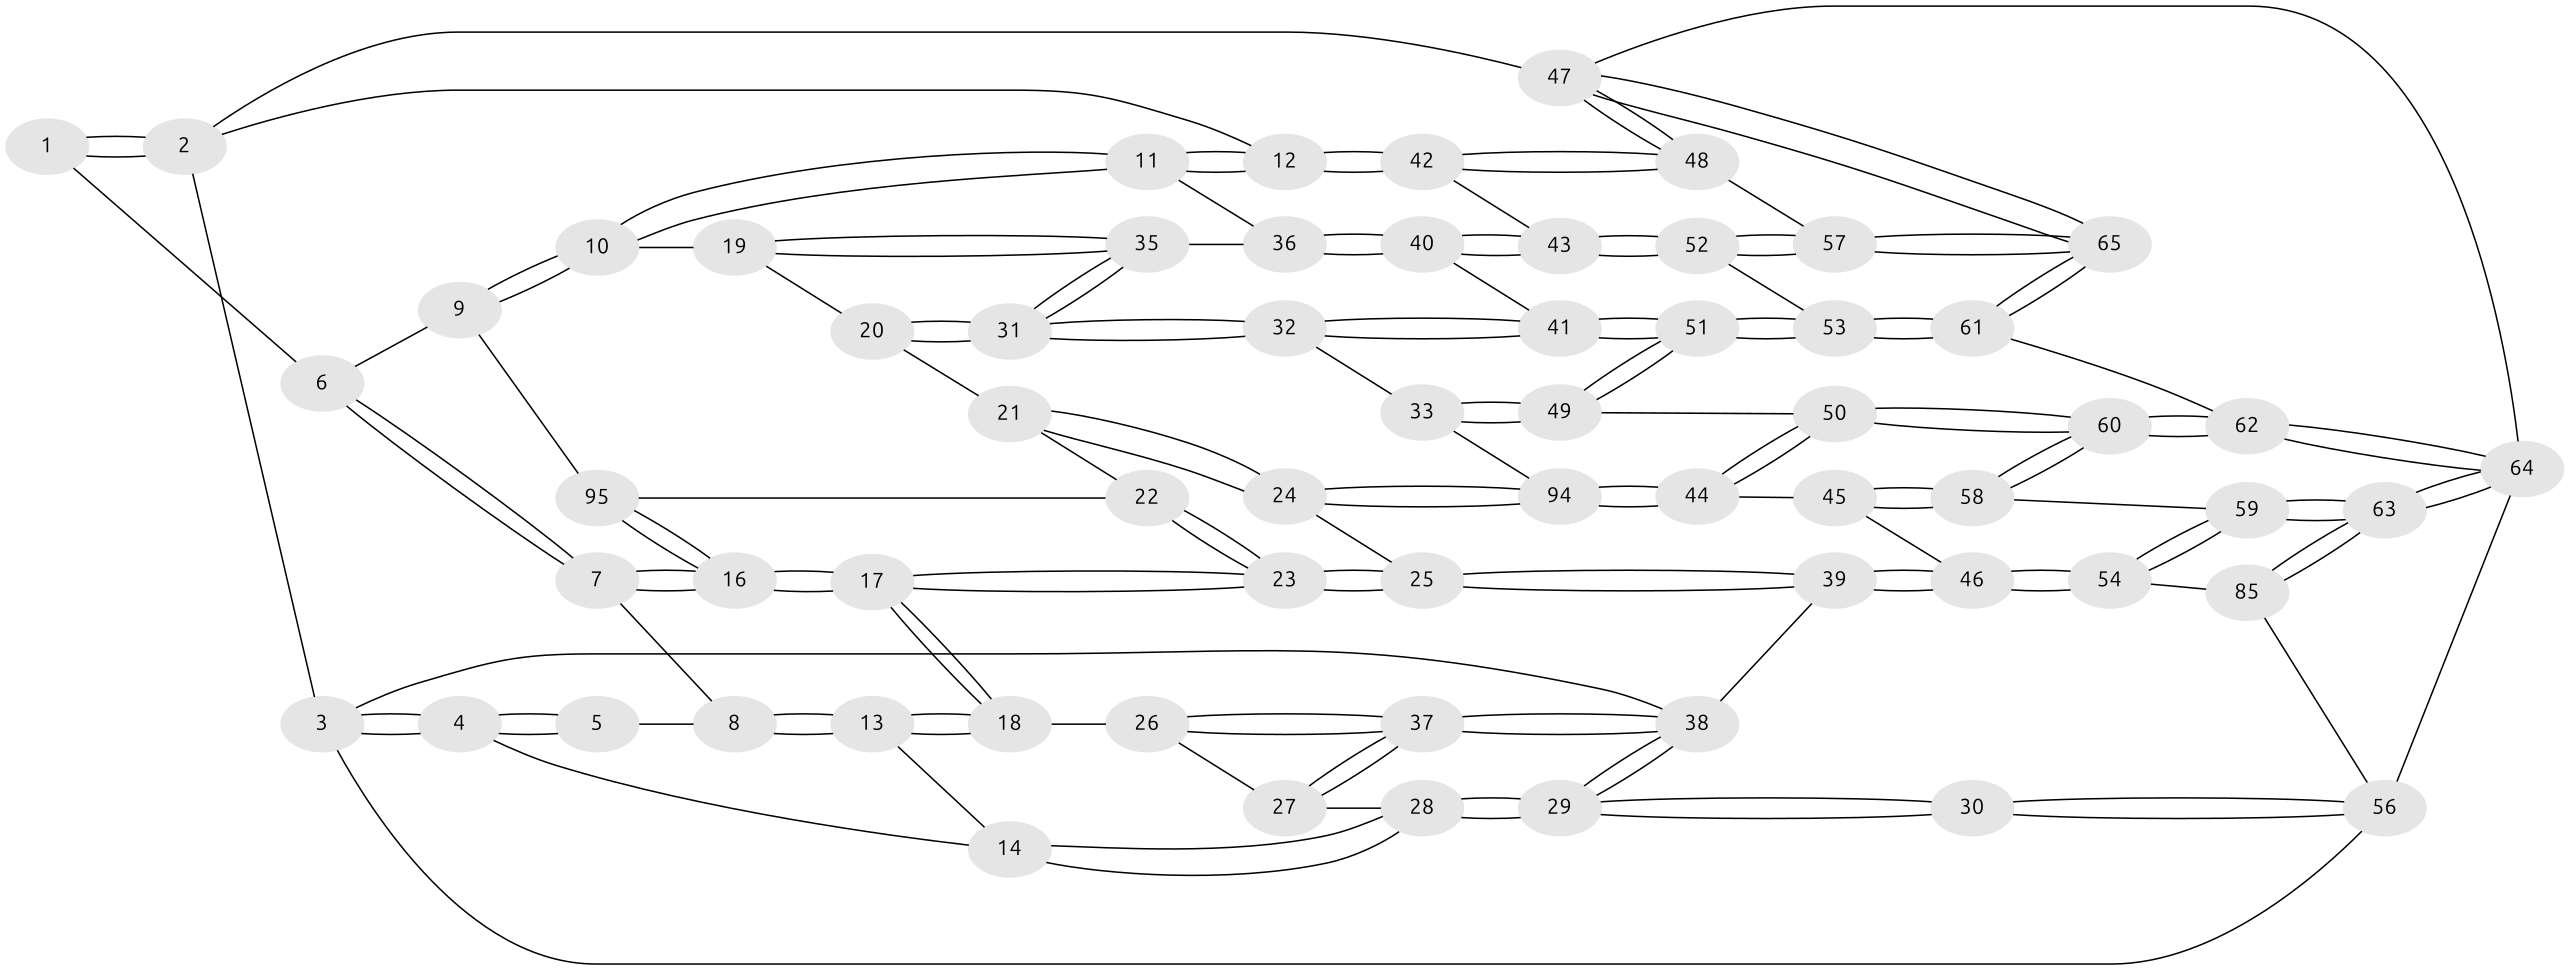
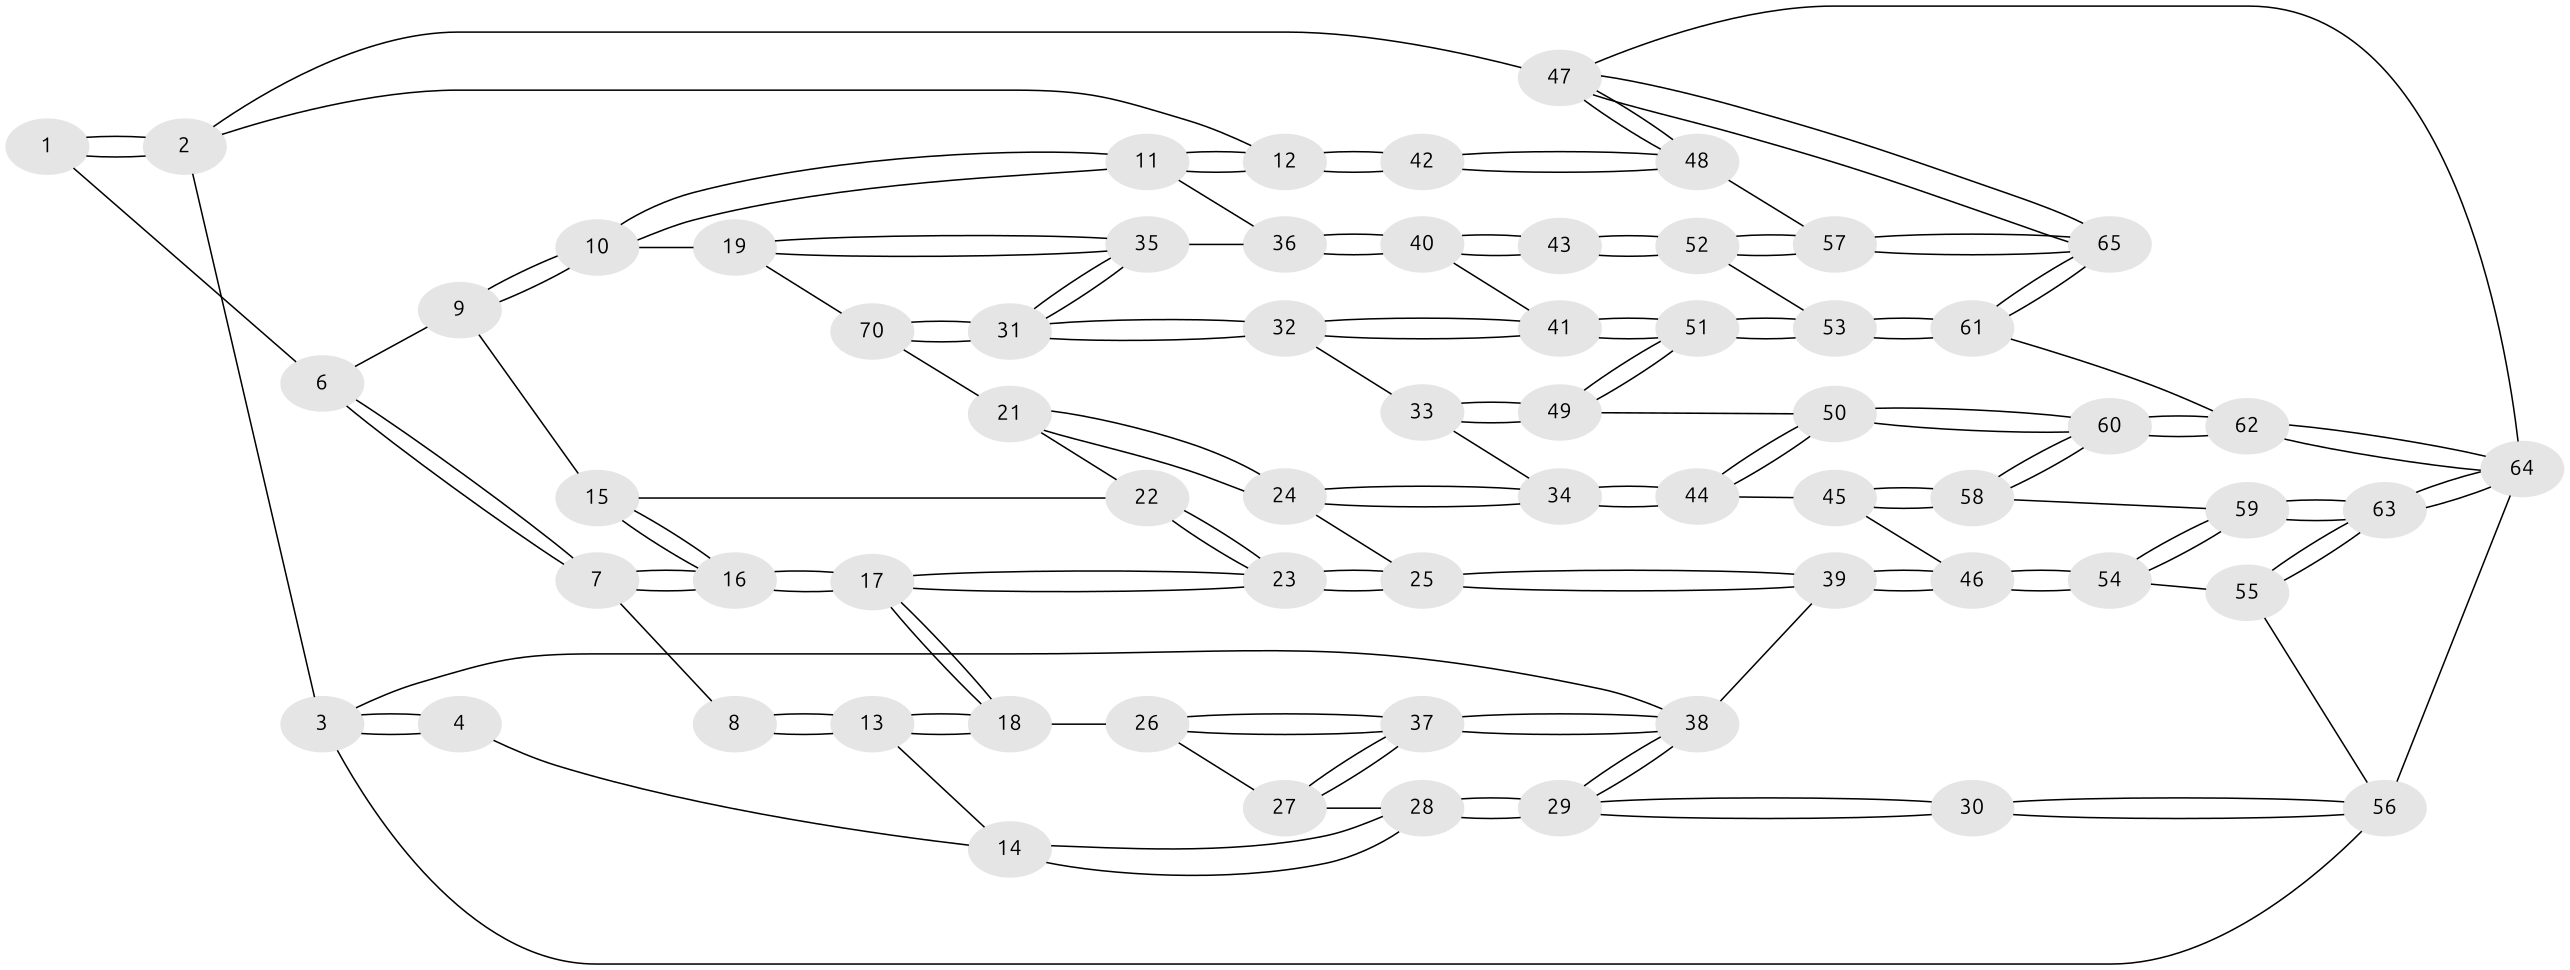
  graph {
    fontname=Ubuntu
    rankdir=LR
    node [color=gray90 fontname=Ubuntu style=filled]
    edge [fontname=Ubuntu]
    1
    2
    6
    3
    12
    47
    7
    9
    4
    56
    38
    42
    48
    64
    65
-   5
    14
    30
    8
    28
    13
    16
    10
-   15 [label=95]
+   15
    17
    18
    11
    19
    22
    36
-   20
+   20 [label=70]
    35
    40
    43
    26
    29
    23
    25
    27
    37
    21
    31
    24
    32
-   34 [label=94]
+   34
    39
    44
    46
    33
    41
    49
    51
    50
    45
    54
    52
    53
    57
    58
    60
    59
-   55 [label=85]
+   55
    62
    61
    63
    1 -- 2
    1 -- 2
    1 -- 6
    2 -- 3
    2 -- 12
    2 -- 47
    6 -- 7
    6 -- 7
    6 -- 9
    3 -- 4
    3 -- 4
    3 -- 56
    3 -- 38
    12 -- 42
    12 -- 42
    47 -- 48
    47 -- 48
    47 -- 64
    47 -- 65
    47 -- 65
    7 -- 8
    7 -- 16
    7 -- 16
    9 -- 10
    9 -- 10
    9 -- 15
-   4 -- 5
-   4 -- 5
    4 -- 14
    56 -- 64
    38 -- 39
    42 -- 48
    42 -- 48
-   42 -- 43
    48 -- 57
-   5 -- 8
    14 -- 28
    14 -- 28
    30 -- 56
    30 -- 56
    8 -- 13
    8 -- 13
    28 -- 29
    28 -- 29
    13 -- 14
    13 -- 18
    13 -- 18
    16 -- 17
    16 -- 17
    10 -- 11
    10 -- 11
    10 -- 19
    15 -- 16
    15 -- 16
    15 -- 22
    17 -- 18
    17 -- 18
    17 -- 23
    17 -- 23
    18 -- 26
    11 -- 12
    11 -- 12
    11 -- 36
    19 -- 20
    19 -- 35
    19 -- 35
    22 -- 23
    22 -- 23
    36 -- 40
    36 -- 40
    20 -- 21
    20 -- 31
    20 -- 31
    35 -- 36
    40 -- 43
    40 -- 43
    40 -- 41
    43 -- 52
    43 -- 52
    26 -- 27
    26 -- 37
    26 -- 37
    29 -- 38
    29 -- 38
    29 -- 30
    29 -- 30
    23 -- 25
    23 -- 25
    25 -- 39
    25 -- 39
    27 -- 28
    27 -- 37
    27 -- 37
    37 -- 38
    37 -- 38
    21 -- 22
    21 -- 24
    21 -- 24
    31 -- 35
    31 -- 35
    31 -- 32
    31 -- 32
    24 -- 25
    24 -- 34
    24 -- 34
    32 -- 33
    32 -- 41
    32 -- 41
    34 -- 44
    34 -- 44
    39 -- 46
    39 -- 46
    44 -- 50
    44 -- 50
    44 -- 45
    46 -- 54
    46 -- 54
    33 -- 34
    33 -- 49
    33 -- 49
    41 -- 51
    41 -- 51
    49 -- 51
    49 -- 51
    49 -- 50
    51 -- 53
    51 -- 53
    50 -- 60
    50 -- 60
    45 -- 46
    45 -- 58
    45 -- 58
    54 -- 59
    54 -- 59
    54 -- 55
    52 -- 53
    52 -- 57
    52 -- 57
    53 -- 61
    53 -- 61
    57 -- 65
    57 -- 65
    58 -- 60
    58 -- 60
    58 -- 59
    60 -- 62
    60 -- 62
    59 -- 63
    59 -- 63
    55 -- 56
    55 -- 63
    55 -- 63
    62 -- 64
    62 -- 64
    61 -- 65
    61 -- 65
    61 -- 62
    63 -- 64
    63 -- 64
  }
